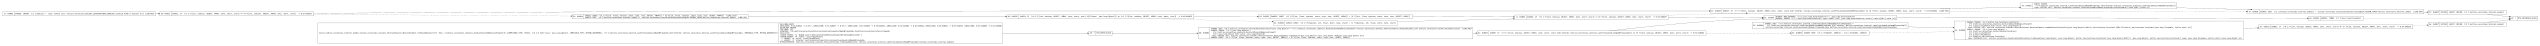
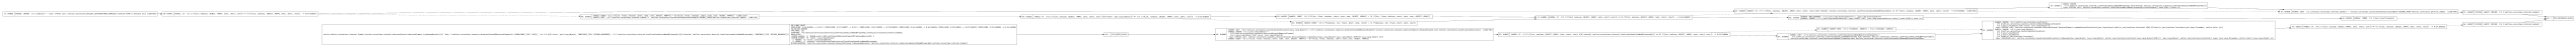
  digraph {
    fontname="JetBrains Mono"
    rankdir=LR
    node [fontname="JetBrains Mono" shape=record]
    edge [fontname="JetBrains Mono"]
    n1 [label="{48\:\ ?|MTH_ENTER_BLOCK\l}"]
    n2 [label="{50\:\ 0x0000|0x0000: IGET  (r0 I:kotlinx.coroutines.CancellableContinuation\<java.lang.Object\>) = (r5 I:kotlinx.coroutines.channels.AbstractChannel$ReceiveElement) kotlinx.coroutines.channels.AbstractChannel.ReceiveElement.cont kotlinx.coroutines.CancellableContinuation  (LINE:901)\l0x0002: INVOKE  (r1 I:java.lang.Object) = \l  (r5 I:kotlinx.coroutines.channels.AbstractChannel$ReceiveElement)\l  (r6 I:java.lang.Object A[D('value' java.lang.Object)])\l type: VIRTUAL call: kotlinx.coroutines.channels.AbstractChannel.ReceiveElement.resumeValue(java.lang.Object):java.lang.Object A[MD:(E):java.lang.Object (m)]\l0x0006: CONST  (r2 I:??[int, float, boolean, short, byte, char, OBJECT, ARRAY]) = (0 ??[int, float, boolean, short, byte, char, OBJECT, ARRAY]) \l}"]
    n3 [label="{51\:\ 0x0007|0x0007: IF  (r7 I:??[int, boolean, OBJECT, ARRAY, byte, short, char] A[D('otherOp' kotlinx.coroutines.internal.LockFreeLinkedListNode$PrepareOp)]) != (0 ??[int, boolean, OBJECT, ARRAY, byte, short, char])  \-\> B:53:0x000b \l}"]
    n4 [label="{52\:\ 0x0009|0x0009: MOVE  (r3 I:??[OBJECT, ARRAY]) = (r2 I:??[OBJECT, ARRAY]) \l}"]
    n5 [label="{53\:\ 0x000b|0x000b: IGET  (r3 I:kotlinx.coroutines.internal.LockFreeLinkedListNode$AbstractAtomicDesc) = \l  (r7 I:kotlinx.coroutines.internal.LockFreeLinkedListNode$PrepareOp A[D('otherOp' kotlinx.coroutines.internal.LockFreeLinkedListNode$PrepareOp)])\l kotlinx.coroutines.internal.LockFreeLinkedListNode.PrepareOp.desc kotlinx.coroutines.internal.LockFreeLinkedListNode$AbstractAtomicDesc \l}"]
    n6 [label="{54\:\ 0x000d|0x000d: INVOKE  (r4 I:kotlin.jvm.functions.Function1) = \l  (r5 I:kotlinx.coroutines.channels.AbstractChannel$ReceiveElement)\l  (r6 I:java.lang.Object A[D('value' java.lang.Object)])\l type: VIRTUAL call: kotlinx.coroutines.channels.AbstractChannel.ReceiveElement.resumeOnCancellationFun(java.lang.Object):kotlin.jvm.functions.Function1 A[MD:(E):kotlin.jvm.functions.Function1\<java.lang.Throwable, kotlin.Unit\> (m)]\l0x0011: INVOKE  (r0 I:java.lang.Object) = \l  (r0 I:kotlinx.coroutines.CancellableContinuation)\l  (r1 I:java.lang.Object)\l  (r3 I:java.lang.Object)\l  (r4 I:kotlin.jvm.functions.Function1)\l type: INTERFACE call: kotlinx.coroutines.CancellableContinuation.tryResume(java.lang.Object, java.lang.Object, kotlin.jvm.functions.Function1):java.lang.Object A[MD:(T, java.lang.Object, kotlin.jvm.functions.Function1\<? super java.lang.Throwable, kotlin.Unit\>):java.lang.Object (m)]\l}"]
    n7 [label="{55\:\ 0x0015|0x0015: IF  (r0 I:??[int, boolean, OBJECT, ARRAY, byte, short, char]) != (0 ??[int, boolean, OBJECT, ARRAY, byte, short, char])  \-\> B:57:0x0018 \l}"]
    n8 [label="{56\:\ 0x0017|RETURN\l|0x0017: RETURN  (r2 I:kotlinx.coroutines.internal.Symbol) \l}"]
    n9 [label="{49\:\ ?|MTH_INTERFACE_BLOCK\l}"]
    n10 [label="{57\:\ 0x0018|0x0018: INVOKE  (r1 I:boolean) =  type: STATIC call: kotlinx.coroutines.DebugKt.getASSERTIONS_ENABLED():boolean A[MD:():boolean (m)] (LINE:902)\l}"]
    n11 [label="{58\:\ 0x001c|0x001c: IF  (r1 I:??[int, boolean, OBJECT, ARRAY, byte, short, char]) == (0 ??[int, boolean, OBJECT, ARRAY, byte, short, char])  \-\> B:67:0x002f \l}"]
    n12 [label="{59\:\ 0x001e|0x001e: CONST  (r1 I:??[int, float, boolean, short, byte, char, OBJECT, ARRAY]) = (0 ??[int, float, boolean, short, byte, char, OBJECT, ARRAY])  (LINE:1133)\l0x001f: SGET  (r2 I:kotlinx.coroutines.internal.Symbol) =  kotlinx.coroutines.CancellableContinuationImplKt.RESUME_TOKEN kotlinx.coroutines.internal.Symbol  (LINE:902)\l}"]
    n13 [label="{67\:\ 0x002f|0x002f: IF  (r7 I:??[int, boolean, OBJECT, ARRAY, byte, short, char] A[D('otherOp' kotlinx.coroutines.internal.LockFreeLinkedListNode$PrepareOp)]) != (0 ??[int, boolean, OBJECT, ARRAY, byte, short, char])  \-\> B:69:0x0032  (LINE:904)\l}"]
    n14 [label="{60\:\ 0x0021|0x0021: IF  (r0 I:??[int, boolean, OBJECT, ARRAY, byte, short, char] A[D('token' java.lang.Object)]) != (r2 I:??[int, boolean, OBJECT, ARRAY, byte, short, char])  \-\> B:62:0x0025 \l}"]
    n15 [label="{69\:\ 0x0032|0x0032: INVOKE  \l  (r7 I:kotlinx.coroutines.internal.LockFreeLinkedListNode$PrepareOp A[D('otherOp' kotlinx.coroutines.internal.LockFreeLinkedListNode$PrepareOp)])\l type: VIRTUAL call: kotlinx.coroutines.internal.LockFreeLinkedListNode.PrepareOp.finishPrepare():void A[MD:():void (m)]\l}"]
    n16 [label="{70\:\ 0x0035|0x0035: SGET  (r1 I:kotlinx.coroutines.internal.Symbol) =  kotlinx.coroutines.CancellableContinuationImplKt.RESUME_TOKEN kotlinx.coroutines.internal.Symbol  (LINE:905)\l}"]
    n17 [label="{61\:\ 0x0023|0x0023: CONST  (r2 I:??[boolean, int, float, short, byte, char]) = (1 ??[boolean, int, float, short, byte, char]) \l}"]
    n18 [label="{62\:\ 0x0025|0x0025: CONST  (r2 I:??[int, float, boolean, short, byte, char, OBJECT, ARRAY]) = (0 ??[int, float, boolean, short, byte, char, OBJECT, ARRAY]) \l}"]
    n19 [label="{63\:\ 0x0026|0x0026: IF  (r2 I:??[int, boolean, OBJECT, ARRAY, byte, short, char]) == (0 ??[int, boolean, OBJECT, ARRAY, byte, short, char])  \-\> B:65:0x0029 \l}"]
    n20 [label="{65\:\ 0x0029|0x0029: NEW_INSTANCE  (r1 I:java.lang.AssertionError) =  java.lang.AssertionError \l0x002b: INVOKE  (r1 I:java.lang.AssertionError) type: DIRECT call: java.lang.AssertionError.\<init\>():void A[MD:():void (c)]\l}"]
    n21 [label="{66\:\ 0x002e|0x002e: THROW  (r1 I:java.lang.Throwable) \l}"]
    n22 [label="{71\:\ 0x0037|RETURN\l|0x0037: RETURN  (r1 I:kotlinx.coroutines.internal.Symbol) \l}"]
    n23 [label="{public kotlinx.coroutines.internal.Symbol kotlinx.coroutines.channels.AbstractChannel.ReceiveElement.tryResumeReceive((r5 'this' I:kotlinx.coroutines.channels.AbstractChannel$ReceiveElement\<E\> A[IMMUTABLE_TYPE, THIS]), (r6 I:E A[D('value' java.lang.Object), IMMUTABLE_TYPE, METHOD_ARGUMENT]), (r7 I:kotlinx.coroutines.internal.LockFreeLinkedListNode$PrepareOp A[D('otherOp' kotlinx.coroutines.internal.LockFreeLinkedListNode$PrepareOp), IMMUTABLE_TYPE, METHOD_ARGUMENT]))  | USE_LINES_HINTS\lCROSS_EDGE: B:66:0x002e \-\> B:49:?, CROSS_EDGE: B:71:0x0037 \-\> B:49:?, CROSS_EDGE: B:67:0x002f \-\> B:70:0x0035, CROSS_EDGE: B:62:0x0025 \-\> B:63:0x0026, CROSS_EDGE: B:58:0x001c \-\> B:67:0x002f, CROSS_EDGE: B:53:0x000b \-\> B:54:0x000d\lINLINE_NOT_NEEDED\lTYPE_VARS: [E]\lSIGNATURE: (TE;Lkotlinx\/coroutines\/internal\/LockFreeLinkedListNode$PrepareOp;)Lkotlinx\/coroutines\/internal\/Symbol;\lDebug Info:\l  0x001f\-0x0026: r1 '$i$a$\-assert\-AbstractChannel$ReceiveElement$tryResumeReceive$1' I\l  0x0018\-0x0037: r0 'token' Ljava\/lang\/Object;\l  \-1 \-0x0037: r6 'value' Ljava\/lang\/Object;\l  \-1 \-0x0037: r7 'otherOp' Lkotlinx\/coroutines\/internal\/LockFreeLinkedListNode$PrepareOp;\lMETHOD_OVERRIDE: [kotlinx.coroutines.channels.ReceiveOrClosed.tryResumeReceive(E, kotlinx.coroutines.internal.LockFreeLinkedListNode$PrepareOp):kotlinx.coroutines.internal.Symbol]\l}"]
    n1 -> n2
    n2 -> n3
    n3 -> n4 [style=dashed]
-   n3 -> n20
+   n3 -> n5
    n4 -> n6 [style=dashed]
    n5 -> n6
    n6 -> n7
    n7 -> n8 [style=dashed]
    n8 -> n9
    n10 -> n11
    n11 -> n12 [style=dashed]
    n11 -> n13
    n12 -> n14
    n13 -> n15
    n13 -> n16 [style=dashed]
    n14 -> n17 [style=dashed]
    n14 -> n18
    n15 -> n16
    n16 -> n22
    n17 -> n19
    n18 -> n19
    n19 -> n13 [style=dashed]
    n19 -> n20
    n20 -> n21
    n21 -> n9
    n22 -> n9
    n23 -> n1
  }
